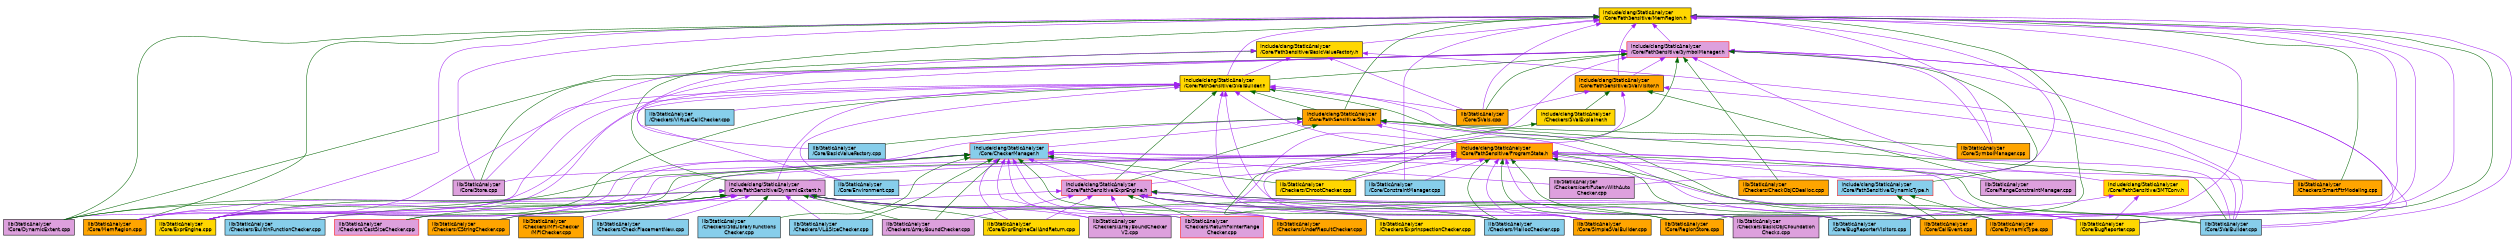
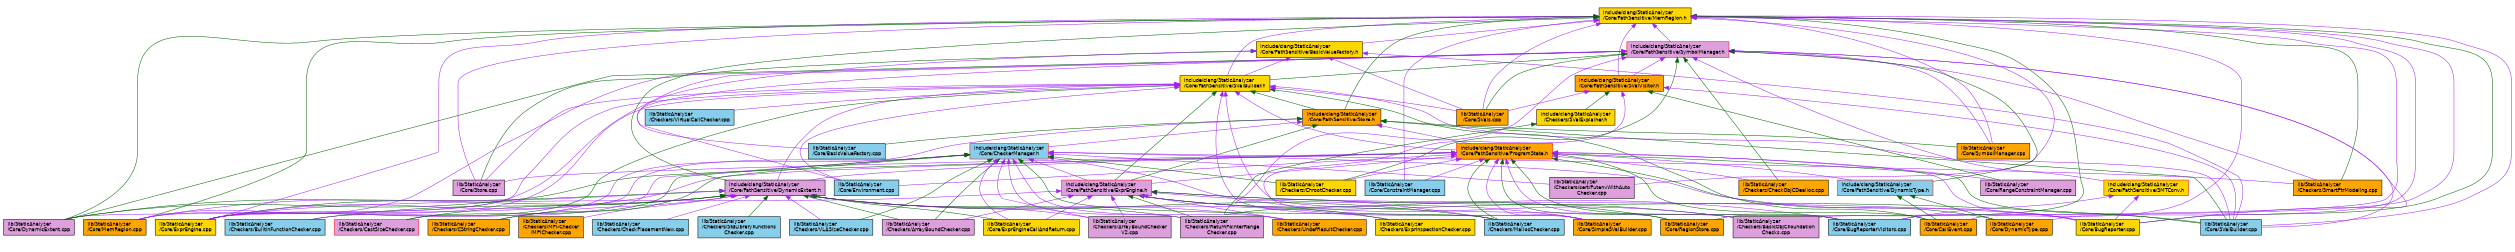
  digraph {
    node [color=black fillcolor=orange fontname=Helvetica fontsize=10 shape=record style=filled]
    edge [color=purple dir=back fontname=Helvetica fontsize=10 labelfontname=Helvetica labelfontsize=10 style=solid]
    n1 [fillcolor=gold fontcolor=black height=0.2 label="include/clang/StaticAnalyzer\l/Core/PathSensitive/MemRegion.h" width=0.4]
    n2 [fillcolor=gold height=0.2 label="include/clang/StaticAnalyzer\l/Core/PathSensitive/BasicValueFactory.h" width=0.4]
    n3 [fillcolor=gold height=0.2 label="include/clang/StaticAnalyzer\l/Core/PathSensitive/SValBuilder.h" width=0.4]
    n4 [fillcolor=plum height=0.2 label="include/clang/StaticAnalyzer\l/Core/PathSensitive/DynamicExtent.h" width=0.4]
    n5 [fillcolor=plum height=0.2 label="lib/StaticAnalyzer\l/Core/DynamicExtent.cpp" width=0.4]
    n6 [fillcolor=gold height=0.2 label="lib/StaticAnalyzer\l/Core/ExprEngine.cpp" width=0.4]
    n7 [height=0.2 label="lib/StaticAnalyzer\l/Core/MemRegion.cpp" width=0.4]
    n8 [fillcolor=plum height=0.2 label="lib/StaticAnalyzer\l/Checkers/BasicObjCFoundation\lChecks.cpp" width=0.4]
    n9 [fillcolor=gold height=0.2 label="lib/StaticAnalyzer\l/Core/BugReporter.cpp" width=0.4]
    n10 [fillcolor=skyblue height=0.2 label="lib/StaticAnalyzer\l/Core/BugReporterVisitors.cpp" width=0.4]
    n11 [height=0.2 label="lib/StaticAnalyzer\l/Core/RegionStore.cpp" width=0.4]
    n12 [fillcolor=skyblue height=0.2 label="lib/StaticAnalyzer\l/Core/SValBuilder.cpp" width=0.4]
    n13 [height=0.2 label="lib/StaticAnalyzer\l/Core/CallEvent.cpp" width=0.4]
    n14 [height=0.2 label="lib/StaticAnalyzer\l/Core/DynamicType.cpp" width=0.4]
    n15 [fillcolor=skyblue height=0.2 label="lib/StaticAnalyzer\l/Core/ConstraintManager.cpp" width=0.4]
    n16 [fillcolor=plum height=0.2 label="lib/StaticAnalyzer\l/Core/Store.cpp" width=0.4]
    n17 [height=0.2 label="include/clang/StaticAnalyzer\l/Core/PathSensitive/Store.h" width=0.4]
    n18 [fillcolor=plum height=0.2 label="lib/StaticAnalyzer\l/Checkers/cert/PutenvWithAuto\lChecker.cpp" width=0.4]
    n19 [height=0.2 label="lib/StaticAnalyzer\l/Checkers/SmartPtrModeling.cpp" width=0.4]
    n20 [height=0.2 label="lib/StaticAnalyzer\l/Core/SymbolManager.cpp" width=0.4]
    n21 [height=0.2 label="lib/StaticAnalyzer\l/Core/SVals.cpp" width=0.4]
    n22 [height=0.2 label="include/clang/StaticAnalyzer\l/Core/PathSensitive/SValVisitor.h" width=0.4]
    n23 [color=red fillcolor=plum height=0.2 label="include/clang/StaticAnalyzer\l/Core/PathSensitive/SymbolManager.h" width=0.4]
    n24 [fillcolor=skyblue height=0.2 label="lib/StaticAnalyzer\l/Core/BasicValueFactory.cpp" width=0.4]
    n25 [color=red fillcolor=plum height=0.2 label="include/clang/StaticAnalyzer\l/Core/PathSensitive/ExprEngine.h" width=0.4]
    n26 [height=0.2 label="lib/StaticAnalyzer\l/Core/SimpleSValBuilder.cpp" width=0.4]
    n27 [color=red height=0.2 label="include/clang/StaticAnalyzer\l/Core/PathSensitive/ProgramState.h" width=0.4]
    n28 [fillcolor=skyblue height=0.2 label="lib/StaticAnalyzer\l/Core/Environment.cpp" width=0.4]
    n29 [fillcolor=skyblue height=0.2 label="lib/StaticAnalyzer\l/Checkers/VirtualCallChecker.cpp" width=0.4]
    n30 [fillcolor=plum height=0.2 label="lib/StaticAnalyzer\l/Checkers/ArrayBoundChecker.cpp" width=0.4]
    n31 [fillcolor=plum height=0.2 label="lib/StaticAnalyzer\l/Checkers/ArrayBoundChecker\lV2.cpp" width=0.4]
    n32 [fillcolor=skyblue height=0.2 label="lib/StaticAnalyzer\l/Checkers/BuiltinFunctionChecker.cpp" width=0.4]
    n33 [color=red fillcolor=plum height=0.2 label="lib/StaticAnalyzer\l/Checkers/CastSizeChecker.cpp" width=0.4]
    n34 [fillcolor=skyblue height=0.2 label="lib/StaticAnalyzer\l/Checkers/CheckPlacementNew.cpp" width=0.4]
    n35 [height=0.2 label="lib/StaticAnalyzer\l/Checkers/CStringChecker.cpp" width=0.4]
    n36 [fillcolor=gold height=0.2 label="lib/StaticAnalyzer\l/Checkers/ExprInspectionChecker.cpp" width=0.4]
    n37 [fillcolor=skyblue height=0.2 label="lib/StaticAnalyzer\l/Checkers/MallocChecker.cpp" width=0.4]
    n38 [height=0.2 label="lib/StaticAnalyzer\l/Checkers/MPI-Checker\l/MPIChecker.cpp" width=0.4]
-   n39 [color=red fillcolor=plum height=0.2 label="lib/StaticAnalyzer\l/Checkers/ReturnPointerRange\lChecker.cpp" width=0.4]
+   n39 [fillcolor=plum height=0.2 label="lib/StaticAnalyzer\l/Checkers/ReturnPointerRange\lChecker.cpp" width=0.4]
    n40 [fillcolor=skyblue height=0.2 label="lib/StaticAnalyzer\l/Checkers/StdLibraryFunctions\lChecker.cpp" width=0.4]
    n41 [height=0.2 label="lib/StaticAnalyzer\l/Checkers/UndefResultChecker.cpp" width=0.4]
    n42 [fillcolor=skyblue height=0.2 label="lib/StaticAnalyzer\l/Checkers/VLASizeChecker.cpp" width=0.4]
    n43 [fillcolor=gold height=0.2 label="lib/StaticAnalyzer\l/Core/ExprEngineCallAndReturn.cpp" width=0.4]
    n44 [color=red fillcolor=skyblue height=0.2 label="include/clang/StaticAnalyzer\l/Core/CheckerManager.h" width=0.4]
    n45 [fillcolor=plum height=0.2 label="lib/StaticAnalyzer\l/Core/RangeConstraintManager.cpp" width=0.4]
    n46 [fillcolor=gold height=0.2 label="include/clang/StaticAnalyzer\l/Checkers/SValExplainer.h" width=0.4]
    n47 [color=red fillcolor=skyblue height=0.2 label="include/clang/StaticAnalyzer\l/Core/PathSensitive/DynamicType.h" width=0.4]
    n48 [height=0.2 label="lib/StaticAnalyzer\l/Checkers/CheckObjCDealloc.cpp" width=0.4]
    n49 [fillcolor=gold height=0.2 label="lib/StaticAnalyzer\l/Checkers/ChrootChecker.cpp" width=0.4]
    n50 [color=red fillcolor=gold height=0.2 label="include/clang/StaticAnalyzer\l/Core/PathSensitive/SMTConv.h" width=0.4]
    n1 -> n2
    n1 -> n3
    n1 -> n4 [color=darkgreen]
    n1 -> n5 [color=darkgreen]
    n1 -> n6
    n1 -> n7 [color=darkgreen]
    n1 -> n8
    n1 -> n9 [color=darkgreen]
    n1 -> n10
    n1 -> n11 [color=darkgreen]
    n1 -> n12
    n1 -> n13
    n1 -> n14
    n1 -> n15
    n1 -> n16
    n1 -> n17 [color=darkgreen]
    n1 -> n18
    n1 -> n19 [color=darkgreen]
    n1 -> n20
    n1 -> n21
    n1 -> n22
    n1 -> n23
    n2 -> n3
    n2 -> n12
    n2 -> n16 [color=darkgreen]
    n2 -> n21
    n2 -> n24
    n3 -> n4
    n3 -> n5
    n3 -> n6 [color=darkgreen]
    n3 -> n7
    n3 -> n10
    n3 -> n12
    n3 -> n13 [color=darkgreen]
    n3 -> n16
    n3 -> n17 [color=darkgreen]
    n3 -> n21
    n3 -> n25 [color=darkgreen]
    n3 -> n26
    n3 -> n27
    n3 -> n28
    n3 -> n29
    n4 -> n5 [color=darkgreen]
    n4 -> n6 [color=darkgreen]
    n4 -> n7
    n4 -> n30 [color=darkgreen]
    n4 -> n31
    n4 -> n32 [color=darkgreen]
    n4 -> n33 [color=darkgreen]
    n4 -> n34
    n4 -> n35
    n4 -> n36
    n4 -> n37 [color=darkgreen]
    n4 -> n38
    n4 -> n39 [color=darkgreen]
    n4 -> n40 [color=darkgreen]
    n4 -> n41
    n4 -> n42
    n4 -> n43 [color=darkgreen]
    n17 -> n6
    n17 -> n12 [color=darkgreen]
-   n17 -> n13
    n17 -> n20 [color=darkgreen]
    n17 -> n24 [color=darkgreen]
    n17 -> n25 [color=darkgreen]
    n17 -> n27
    n17 -> n44
    n22 -> n12
    n22 -> n21
    n22 -> n26
    n22 -> n45 [color=darkgreen]
    n22 -> n46 [color=darkgreen]
    n23 -> n3 [color=darkgreen]
    n23 -> n5 [color=darkgreen]
    n23 -> n6
    n23 -> n7
    n23 -> n9
    n23 -> n12
    n23 -> n19
    n23 -> n20
    n23 -> n21 [color=darkgreen]
    n23 -> n22
    n23 -> n28
    n23 -> n37
    n23 -> n47 [color=darkgreen]
    n23 -> n48 [color=darkgreen]
    n23 -> n49 [color=darkgreen]
    n23 -> n50
    n25 -> n6
    n25 -> n8 [color=darkgreen]
    n25 -> n9
    n25 -> n10
    n25 -> n11 [color=darkgreen]
    n25 -> n12 [color=darkgreen]
    n25 -> n26
    n25 -> n30
    n25 -> n31
    n25 -> n39 [color=darkgreen]
    n25 -> n41
    n25 -> n43
    n27 -> n4
    n27 -> n5 [color=darkgreen]
    n27 -> n6
    n27 -> n8
    n27 -> n9
    n27 -> n10 [color=darkgreen]
    n27 -> n11 [color=darkgreen]
    n27 -> n12 [color=darkgreen]
    n27 -> n13 [color=darkgreen]
    n27 -> n14 [color=darkgreen]
    n27 -> n15
    n27 -> n16
    n27 -> n25
    n27 -> n26
    n27 -> n28
    n27 -> n37 [color=darkgreen]
    n27 -> n45
    n27 -> n47
    n27 -> n48
    n27 -> n49
    n44 -> n6
    n44 -> n8
    n44 -> n9
    n44 -> n18
    n44 -> n19
    n44 -> n25
    n44 -> n30 [color=darkgreen]
    n44 -> n31
    n44 -> n32
    n44 -> n33 [color=darkgreen]
    n44 -> n35 [color=darkgreen]
    n44 -> n37 [color=darkgreen]
    n44 -> n39
-   n44 -> n40 [color=darkgreen]
    n44 -> n41
    n44 -> n42 [color=darkgreen]
    n44 -> n43
    n44 -> n49 [color=darkgreen]
    n46 -> n36 [color=darkgreen]
    n47 -> n13 [color=darkgreen]
    n47 -> n14 [color=darkgreen]
    n50 -> n9
    n50 -> n10
  }
